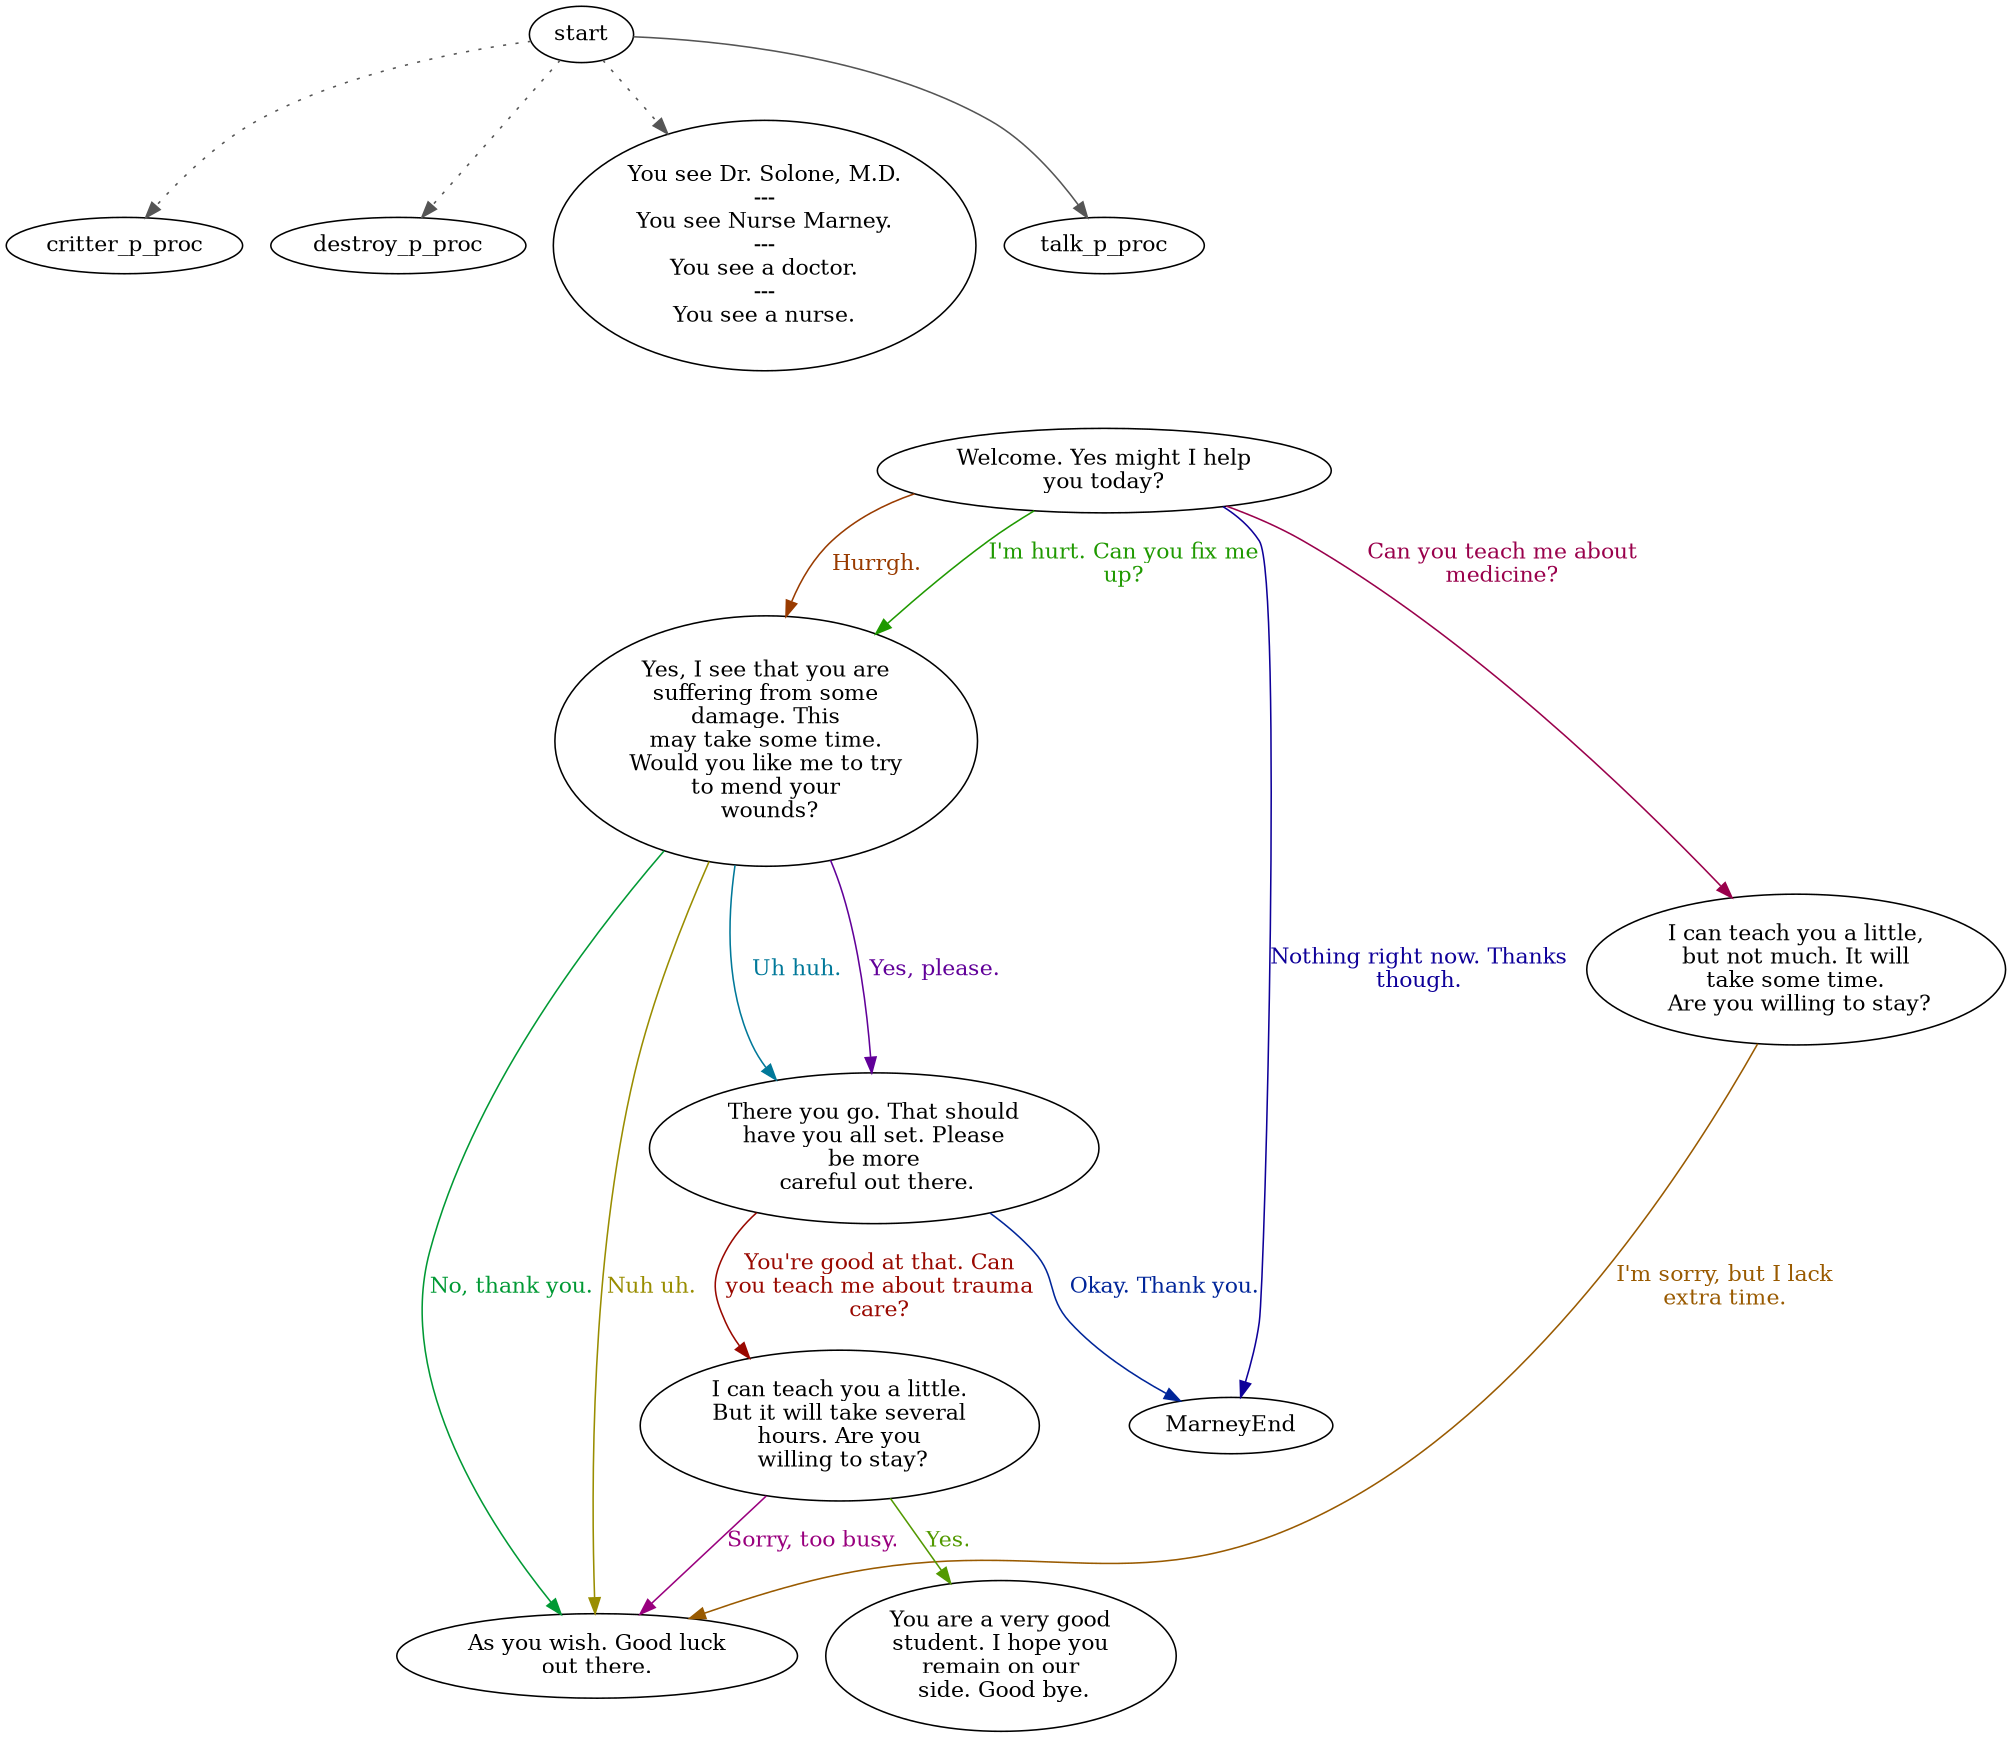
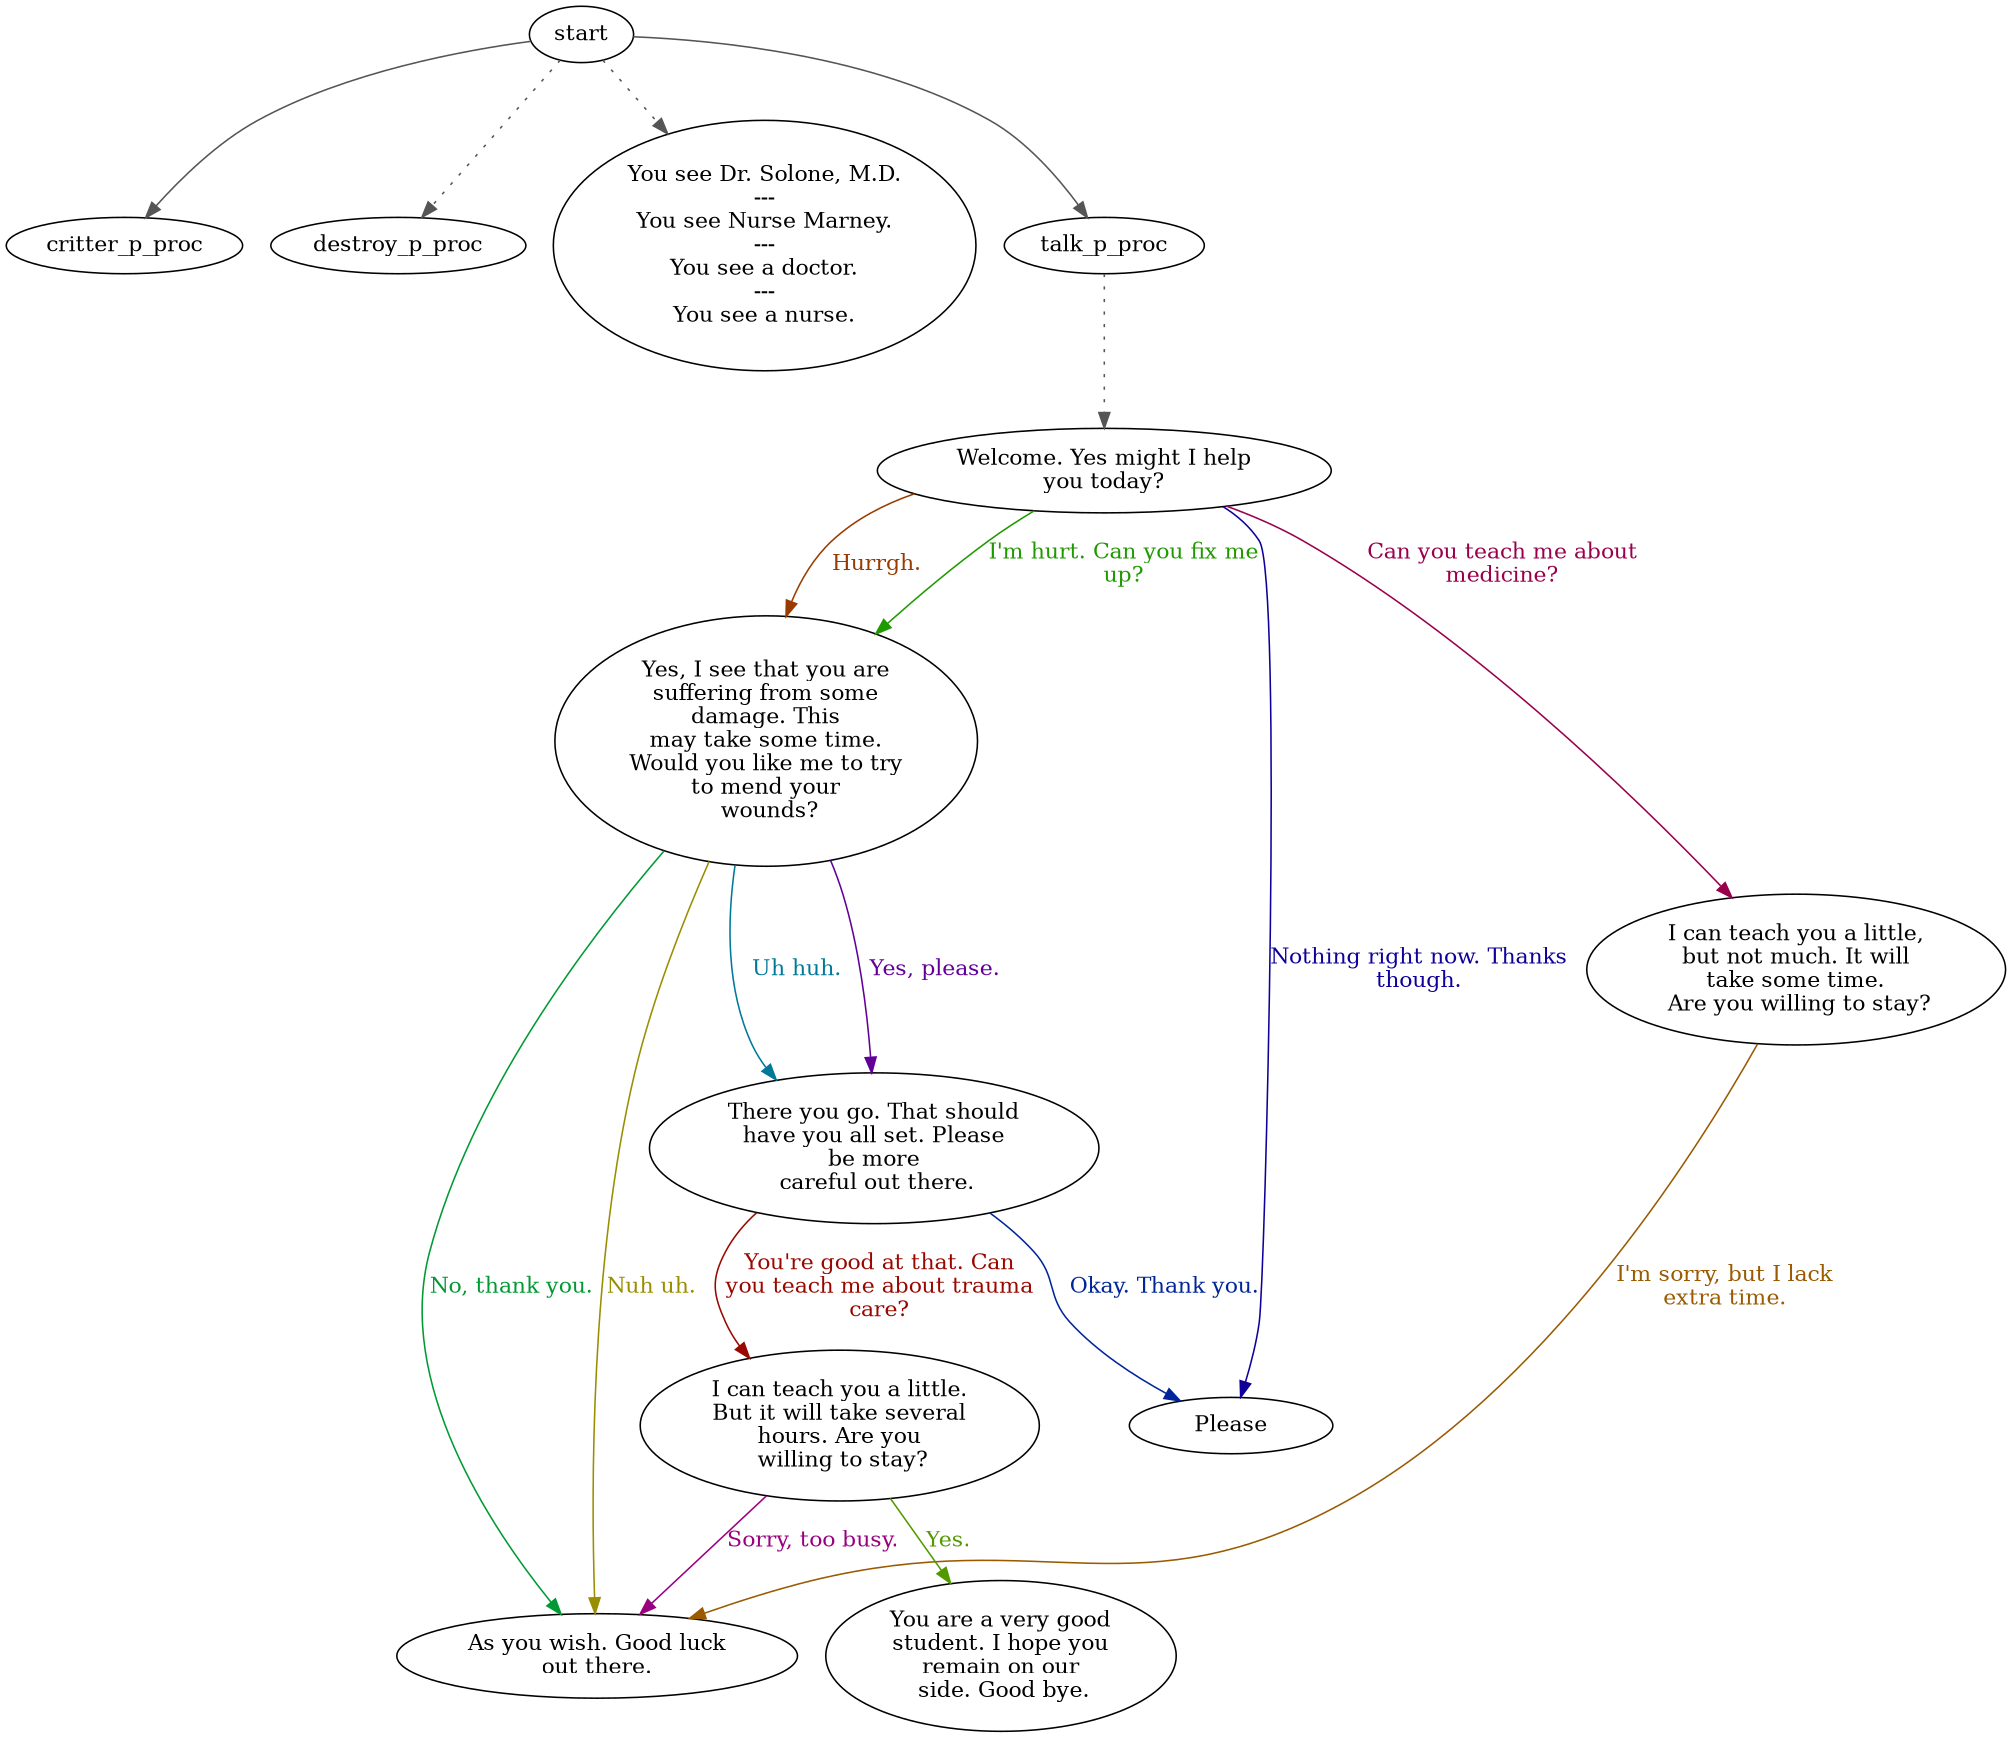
  digraph {
    node [color="#000000" fillcolor="#FFFFFF" style=filled]
    edge [color="#555555"]
    start
    critter_p_proc
    destroy_p_proc
    n4 [label="You see Dr. Solone, M.D.\n---\nYou see Nurse Marney.\n---\nYou see a doctor.\n---\nYou see a nurse."]
    talk_p_proc
    n6 [label="Welcome. Yes might I help\nyou today?"]
    n7 [label="Yes, I see that you are\nsuffering from some\ndamage. This\nmay take some time.\nWould you like me to try\nto mend your\n wounds?"]
-   MarneyEnd
+   MarneyEnd [label=Please]
    n9 [label="I can teach you a little,\nbut not much. It will\ntake some time.\n Are you willing to stay?"]
    n10 [label="There you go. That should\nhave you all set. Please\nbe more\n careful out there."]
    n11 [label="As you wish. Good luck\nout there."]
    n12 [label="I can teach you a little.\nBut it will take several\nhours. Are you\n willing to stay?"]
    n13 [label="You are a very good\nstudent. I hope you\nremain on our\n side. Good bye."]
-   start -> critter_p_proc [style=dotted]
+   start -> critter_p_proc [style=solid]
    start -> destroy_p_proc [style=dotted]
    start -> n4 [style=dotted]
    start -> talk_p_proc [style=solid]
+   talk_p_proc -> n6 [style=dotted]
    n6 -> n7 [color="#993B00" fontcolor="#993B00" label="Hurrgh."]
    n6 -> n7 [color="#1F9900" fontcolor="#1F9900" label="I'm hurt. Can you fix me\nup?"]
    n6 -> MarneyEnd [color="#0E0099" fontcolor="#0E0099" label="Nothing right now. Thanks\nthough."]
    n6 -> n9 [color="#99004B" fontcolor="#99004B" label="Can you teach me about\nmedicine?"]
    n7 -> n10 [color="#007899" fontcolor="#007899" label="Uh huh."]
    n7 -> n10 [color="#610099" fontcolor="#610099" label="Yes, please."]
    n7 -> n11 [color="#998D00" fontcolor="#998D00" label="Nuh uh."]
    n7 -> n11 [color="#009934" fontcolor="#009934" label="No, thank you."]
    n9 -> n11 [color="#995A00" fontcolor="#995A00" label="I'm sorry, but I lack\nextra time."]
    n10 -> MarneyEnd [color="#002599" fontcolor="#002599" label="Okay. Thank you."]
    n10 -> n12 [color="#990800" fontcolor="#990800" label="You're good at that. Can\nyou teach me about trauma\ncare?"]
    n12 -> n11 [color="#99007E" fontcolor="#99007E" label="Sorry, too busy."]
    n12 -> n13 [color="#529900" fontcolor="#529900" label="Yes."]
  }
